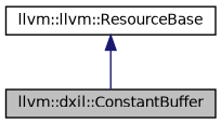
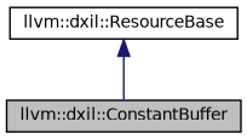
  digraph {
    node [color=black fontname=Helvetica fontsize=10 shape=record]
    n1 [fillcolor=grey75 fontcolor=black height=0.2 label="llvm::dxil::ConstantBuffer" style=filled width=0.4]
-   n2 [height=0.2 label="llvm::llvm::ResourceBase" width=0.4]
+   n2 [height=0.2 label="llvm::dxil::ResourceBase" width=0.4]
    n2 -> n1 [color=midnightblue dir=back fontname=Helvetica fontsize=10 labelfontname=Helvetica labelfontsize=10 style=solid]
  }
